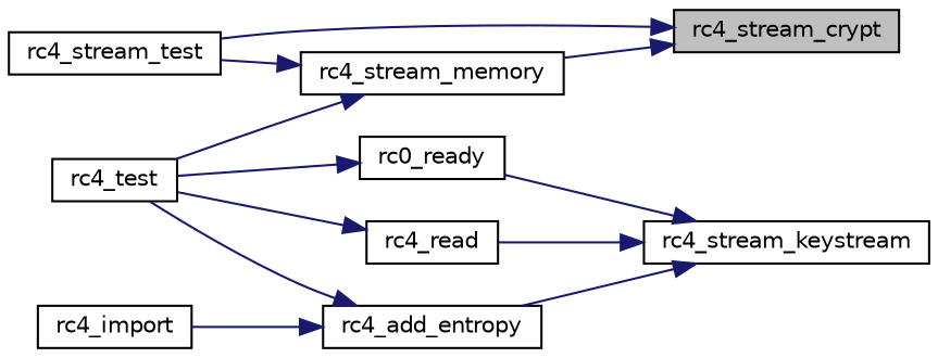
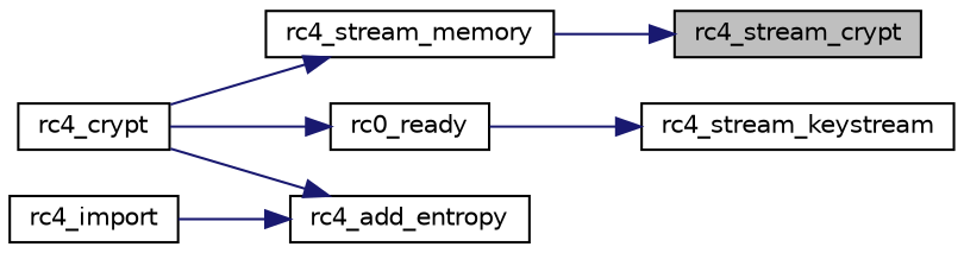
  digraph {
    rankdir=RL
    node [color=black fillcolor=white fontname=Helvetica fontsize=10 shape=record style=filled]
    edge [color=midnightblue dir=back fontname=Helvetica fontsize=10 labelfontname=Helvetica labelfontsize=10 style=solid]
    n1 [fillcolor=grey75 fontcolor=black height=0.2 label=rc4_stream_crypt width=0.4]
    n2 [height=0.2 label=rc4_stream_memory width=0.4]
-   n3 [height=0.2 label=rc4_stream_test width=0.4]
    n4 [height=0.2 label=rc4_stream_keystream width=0.4]
    n5 [height=0.2 label=rc4_add_entropy width=0.4]
    n6 [height=0.2 label=rc0_ready width=0.4]
-   n7 [height=0.2 label=rc4_read width=0.4]
-   n8 [height=0.2 label=rc4_test width=0.4]
+   n8 [height=0.2 label=rc4_crypt width=0.4]
    n9 [height=0.2 label=rc4_import width=0.4]
    n1 -> n2
-   n1 -> n3
-   n2 -> n3
    n2 -> n8
-   n4 -> n5
    n4 -> n6
-   n4 -> n7
    n5 -> n8
    n5 -> n9
    n6 -> n8
-   n7 -> n8
  }
